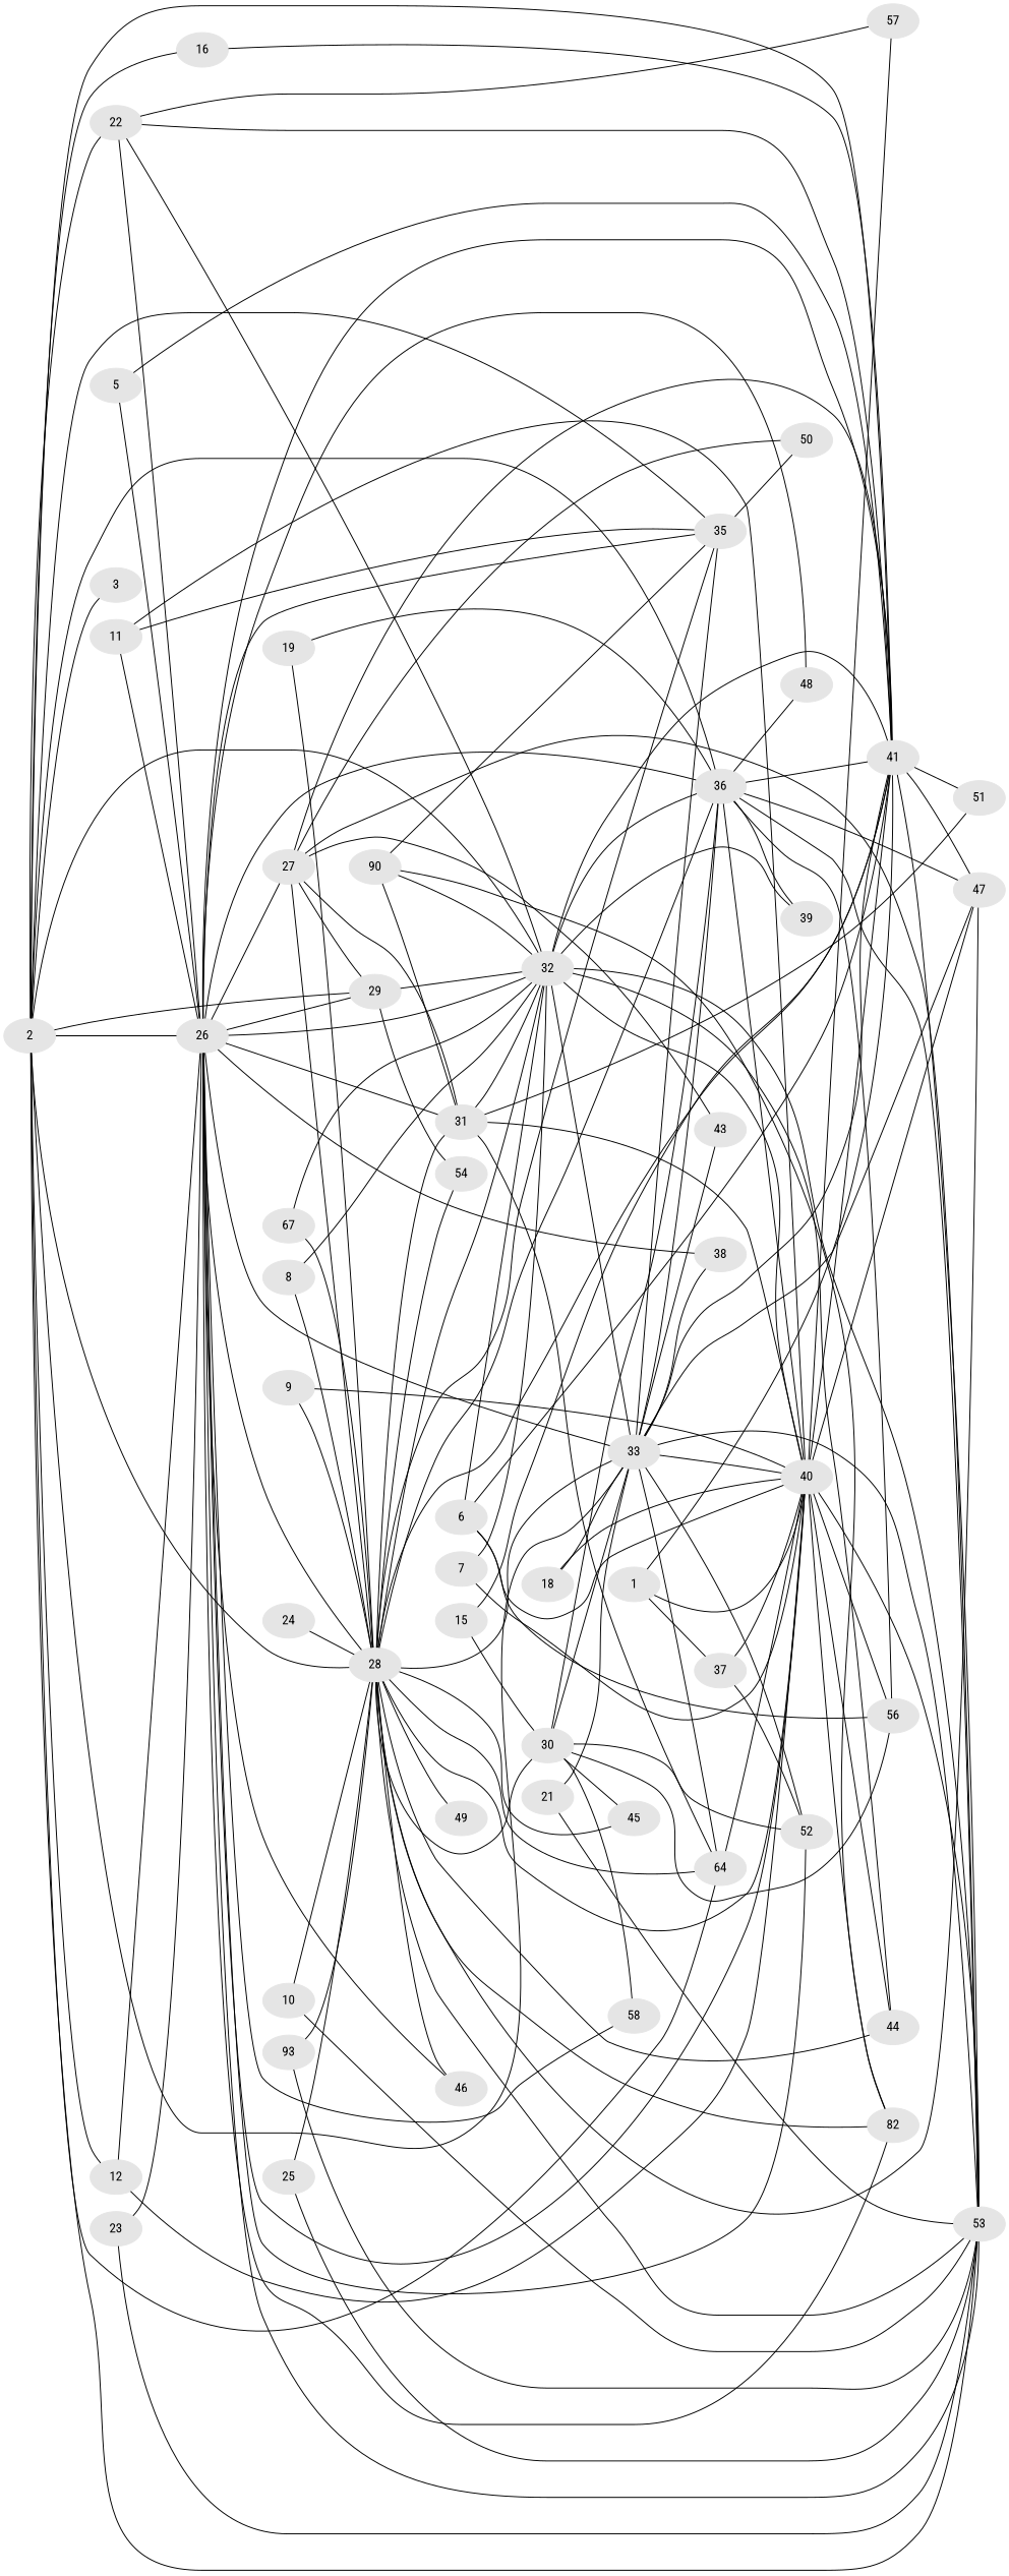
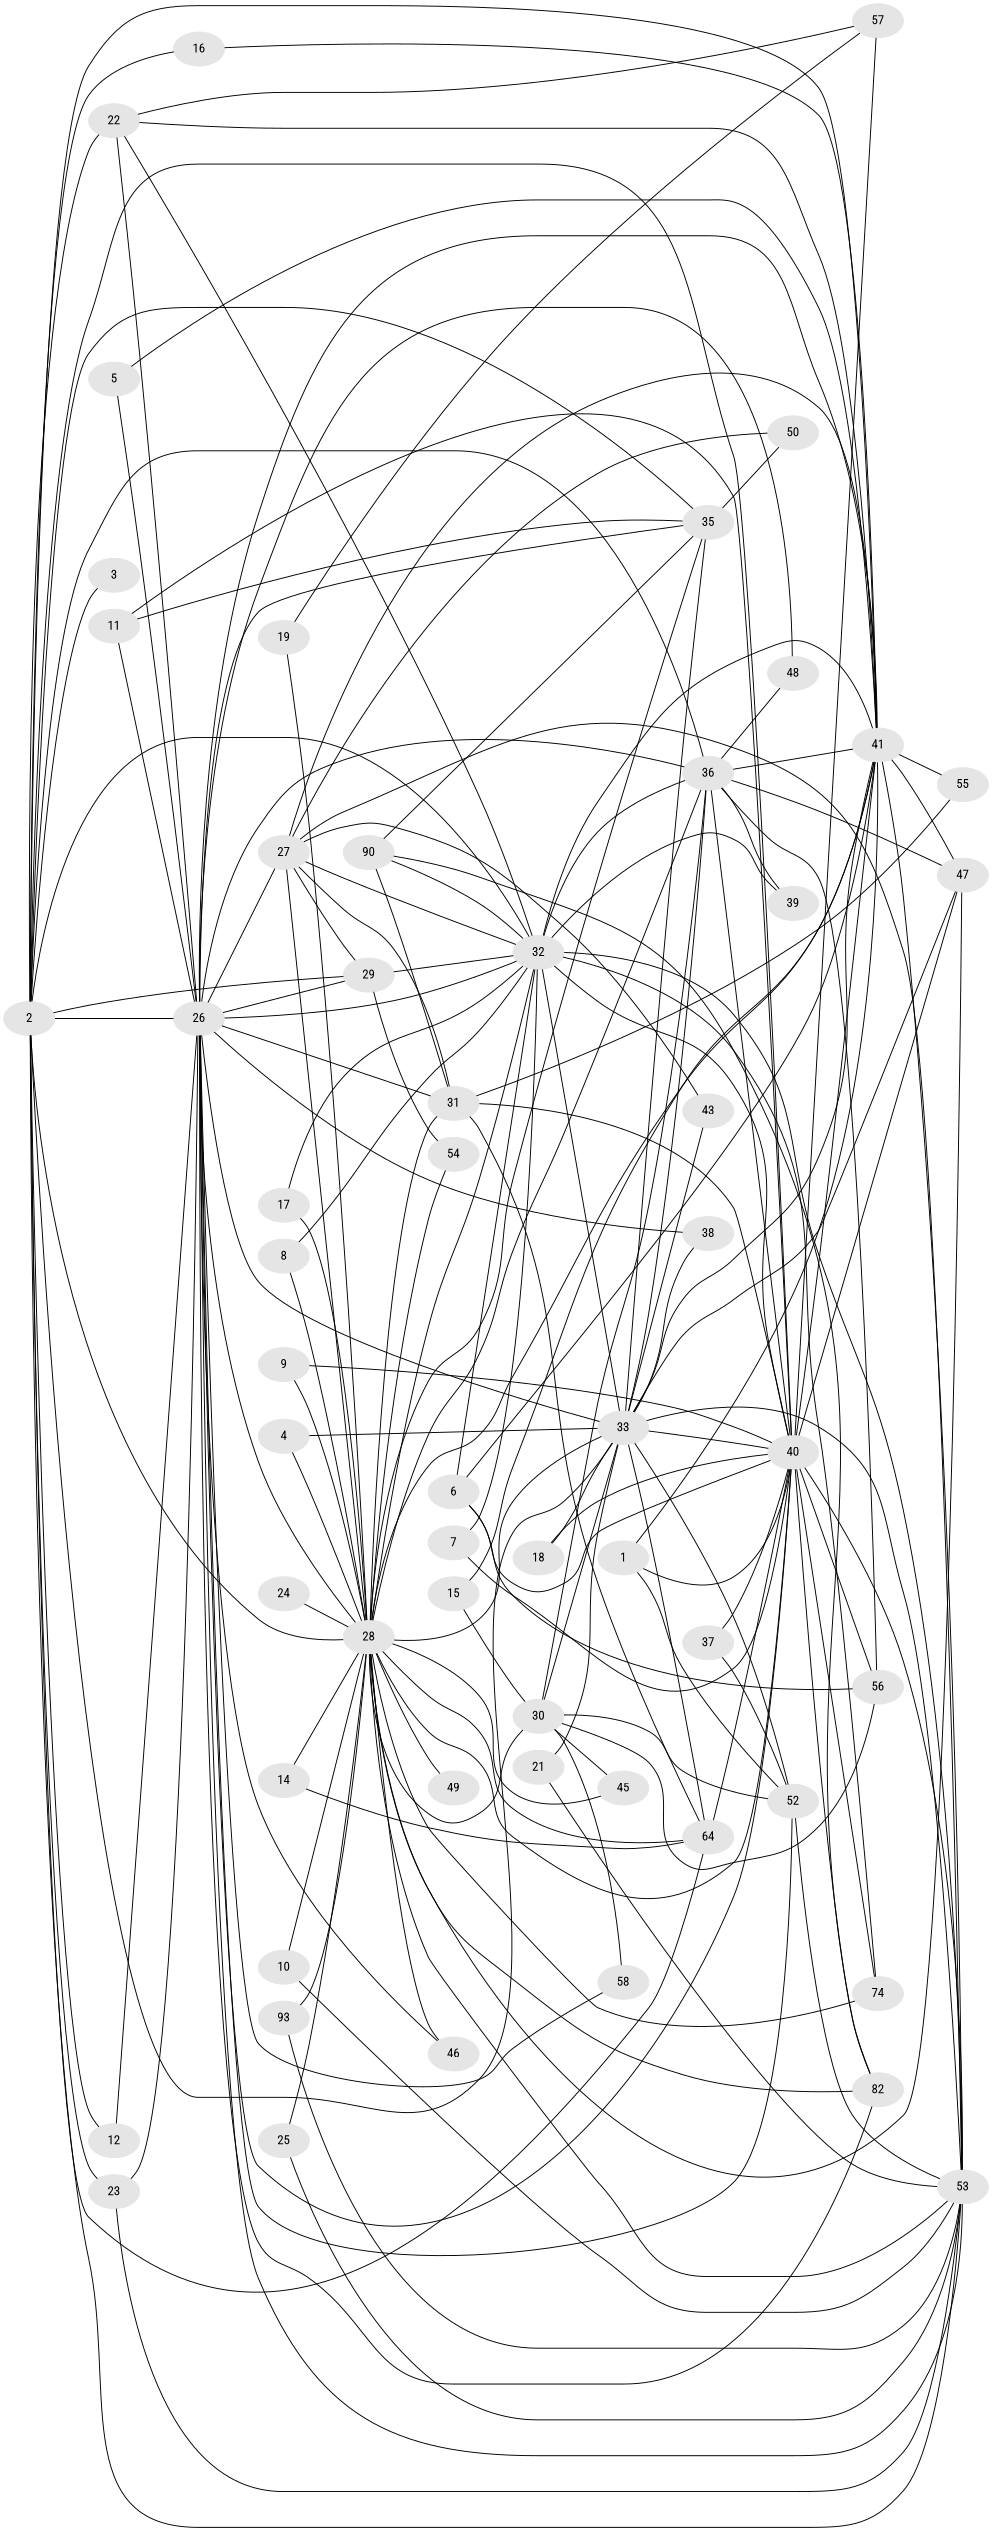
  graph {
    fontname="Roboto Condensed"
    rankdir=LR
    node [color=gray90 fontname="Roboto Condensed" style=filled]
    edge [fontname="Roboto Condensed" weight=1.0]
    1
    40
    41
    52
    53
    n6 [label=82]
    57
-   44
+   44 [label=74]
    47
    56
-   55 [label=51]
+   55
    2
    3
    12
    16
    22
    23
    26
    28
    29
    32
    33
    n23 [label=64]
    35
    36
    31
    27
    38
    46
    48
    n31 [label=58]
    30
    45
    49
    54
    39
    43
    50
+   4
    5
    6
    7
    8
    9
    10
    11
    n47 [label=93]
+   14
    15
-   17 [label=67]
+   17
    18
    19
    n53 [label=90]
    21
    24
    25
    37
    1 -- 40
    1 -- 41
-   1 -- 37
+   1 -- 52
    40 -- 41 [weight=3.0]
    40 -- 53
    40 -- n6
    40 -- 57
    40 -- 44
    40 -- 47
    40 -- 56
    41 -- 53
    41 -- 47
    41 -- 55
-   12 -- 40 [weight=2.0]
+   2 -- 40 [weight=2.0]
    2 -- 41 [weight=2.0]
    2 -- 53 [weight=2.0]
    2 -- 3
    2 -- 12
    2 -- 16
    2 -- 22
+   2 -- 23
    2 -- 26 [weight=4.0]
    2 -- 28 [weight=3.0]
    2 -- 29
    2 -- 32 [weight=2.0]
    2 -- 33 [weight=3.0]
    2 -- n23
    2 -- 35
    2 -- 36 [weight=3.0]
    12 -- 26
    16 -- 41
    22 -- 41
    22 -- 57
    22 -- 26
    22 -- 32
    23 -- 53
    23 -- 26
    26 -- 40
    26 -- 41
    26 -- 52
    26 -- 53
    26 -- n6
    26 -- 28
    26 -- 29 [weight=2.0]
    26 -- 32
    26 -- 33
    26 -- 35
    26 -- 36
    26 -- 31
    26 -- 27
    26 -- 38
    26 -- 46 [weight=2.0]
    26 -- 48
    26 -- n31
    28 -- 40
    28 -- 41
    28 -- 53
    28 -- n6 [weight=2.0]
    28 -- 44 [weight=2.0]
    28 -- 47
    28 -- 32 [weight=2.0]
    28 -- 33 [weight=2.0]
    28 -- n23
    28 -- 35
    28 -- 36
    28 -- 31
    28 -- 46 [weight=2.0]
    28 -- 30
    28 -- 45
    28 -- 49
    28 -- 54
    29 -- 32
    29 -- 54
    32 -- 40
    32 -- 41 [weight=2.0]
    32 -- 53 [weight=2.0]
    32 -- 44
    32 -- 33
    32 -- 36
    32 -- 39
    33 -- 40
    33 -- 41
    33 -- 52
    33 -- 53
    33 -- 47 [weight=2.0]
    33 -- n23
    33 -- 35
    33 -- 36
    33 -- 38
    33 -- 43
    n23 -- 40
    35 -- 50
    36 -- 40 [weight=2.0]
    36 -- 41
-   36 -- 53
+   52 -- 53
    36 -- 47
    36 -- 56
    36 -- 48
    36 -- 39
    31 -- 40
    31 -- 55
-   31 -- 32
+   27 -- 32
    31 -- n23
    27 -- 41
    27 -- 53 [weight=2.0]
    27 -- 28
    27 -- 29
    27 -- 31
    27 -- 43
    27 -- 50
    30 -- 52
    30 -- 56
    30 -- 33
    30 -- 36
    30 -- n31
    30 -- 45
+   4 -- 28
+   4 -- 33
    5 -- 41
    5 -- 26
    6 -- 40
    6 -- 41
    6 -- 56
    6 -- 32
    7 -- 40
    7 -- 32
    8 -- 28
    8 -- 32
    9 -- 40
    9 -- 28
    10 -- 53
    10 -- 28
    11 -- 40
    11 -- 26
    11 -- 35
    n47 -- 53
    n47 -- 28
+   14 -- 28
+   14 -- n23
    15 -- 41
    15 -- 30
    17 -- 28
    17 -- 32
    18 -- 40
    18 -- 33
    19 -- 28
-   19 -- 36
+   19 -- 57
    n53 -- n6
    n53 -- 32
    n53 -- 35
    n53 -- 31
    21 -- 53
    21 -- 33
    24 -- 28 [weight=2.0]
    25 -- 53
    25 -- 28
    37 -- 40
    37 -- 52
  }
